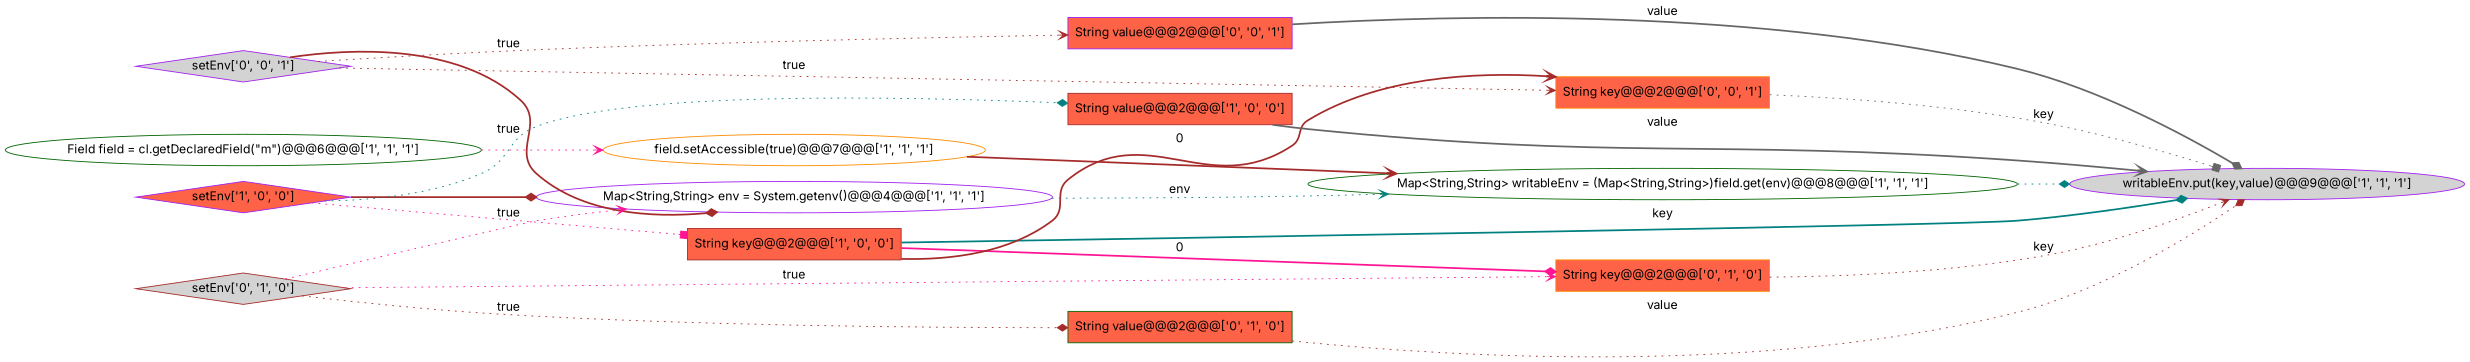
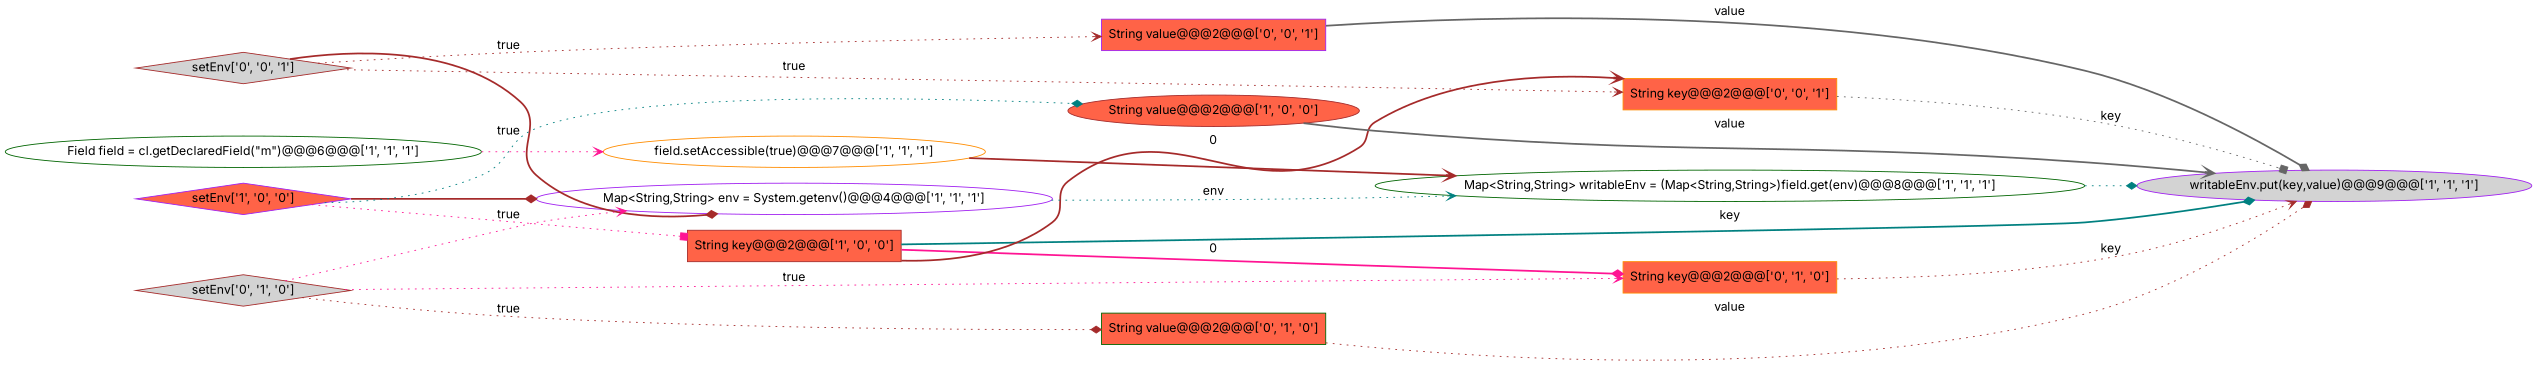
  digraph {
    fontname=Inter
    rankdir=LR
    node [color=brown fillcolor=tomato fontname=Inter shape=box style=filled]
    edge [arrowhead=vee color=brown fontname=Inter style=dotted]
    n1 [label="String key@@@2@@@['1', '0', '0']"]
    n2 [color=darkorange label="String key@@@2@@@['0', '1', '0']"]
    n3 [color=purple fillcolor=lightgray label="writableEnv.put(key,value)@@@9@@@['1', '1', '1']" shape=ellipse]
    n4 [color=darkorange label="String key@@@2@@@['0', '0', '1']"]
    n5 [color=darkgreen fillcolor=white label="Field field = cl.getDeclaredField(\"m\")@@@6@@@['1', '1', '1']" shape=ellipse]
    n6 [color=darkorange fillcolor=white label="field.setAccessible(true)@@@7@@@['1', '1', '1']" shape=ellipse]
    n7 [color=darkgreen fillcolor=white label="Map<String,String> writableEnv = (Map<String,String>)field.get(env)@@@8@@@['1', '1', '1']" shape=ellipse]
    n8 [color=purple label="String value@@@2@@@['0', '0', '1']"]
-   n9 [color=purple fillcolor=lightgray label="setEnv['0', '0', '1']" shape=diamond]
+   n9 [fillcolor=lightgray label="setEnv['0', '0', '1']" shape=diamond]
    n10 [color=purple fillcolor=white label="Map<String,String> env = System.getenv()@@@4@@@['1', '1', '1']" shape=ellipse]
    n11 [color=purple label="setEnv['1', '0', '0']" shape=diamond]
-   n12 [label="String value@@@2@@@['1', '0', '0']"]
+   n12 [label="String value@@@2@@@['1', '0', '0']" shape=ellipse]
    n13 [color=darkgreen label="String value@@@2@@@['0', '1', '0']"]
    n14 [fillcolor=lightgray label="setEnv['0', '1', '0']" shape=diamond]
    n1 -> n2 [arrowhead=diamond color=deeppink label=0 style=bold]
    n1 -> n3 [arrowhead=diamond color=teal label=key style=bold]
    n1 -> n4 [label=0 style=bold]
    n2 -> n3 [label=key]
    n4 -> n3 [arrowhead=box color=gray40 label=key]
    n5 -> n6 [color=deeppink]
    n6 -> n7 [style=bold]
    n7 -> n3 [arrowhead=diamond color=teal]
    n8 -> n3 [arrowhead=diamond color=gray40 label=value style=bold]
    n9 -> n4 [label=true]
    n9 -> n8 [label=true]
    n9 -> n10 [arrowhead=diamond style=bold]
    n10 -> n7 [color=teal label=env]
    n11 -> n1 [arrowhead=box color=deeppink label=true]
    n11 -> n10 [arrowhead=diamond style=bold]
    n11 -> n12 [arrowhead=diamond color=teal label=true]
    n12 -> n3 [color=gray40 label=value style=bold]
    n13 -> n3 [arrowhead=diamond label=value]
    n14 -> n2 [color=deeppink label=true]
    n14 -> n10 [color=deeppink]
    n14 -> n13 [arrowhead=diamond label=true]
  }
